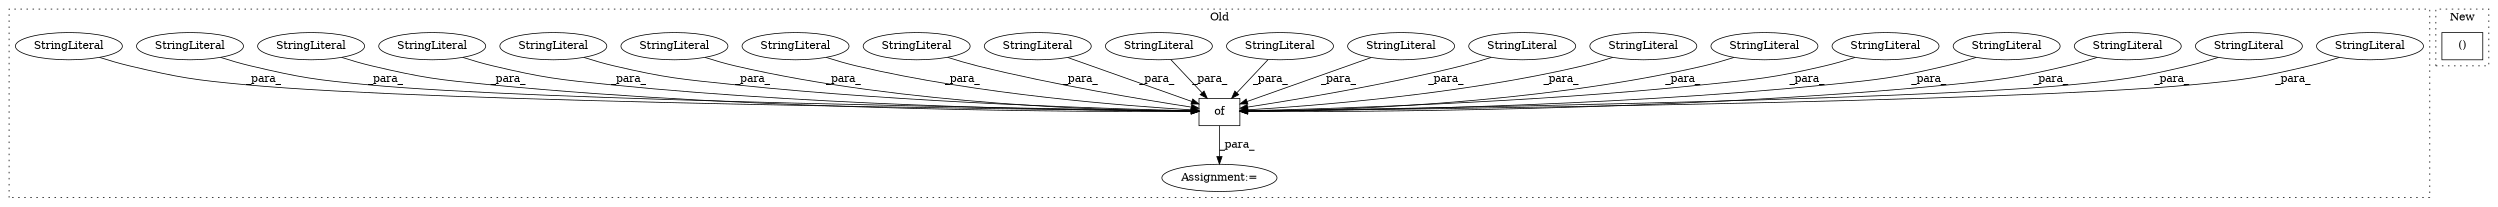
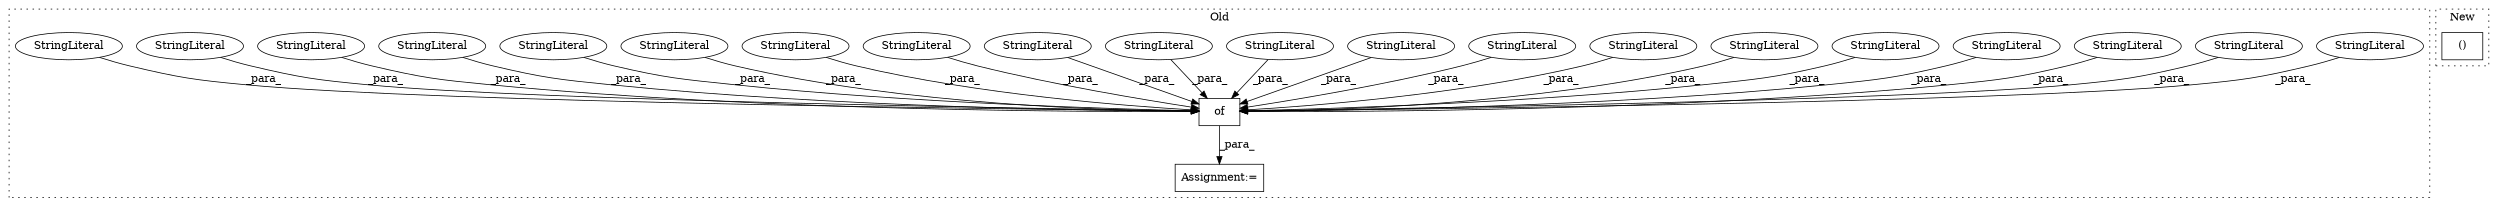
  digraph {
    node [a=45 l=6 shape=ellipse]
    n1 [a=32 l="3,1" label=of s="2004,2763" shape=box]
    n2 [l=16 label=StringLiteral s=2224]
    n3 [l=25 label=StringLiteral s=2074]
    n4 [l=11 label=StringLiteral s=2348]
    n5 [label=StringLiteral s=2666]
    n6 [l=3 label=StringLiteral s=2622]
    n7 [label=StringLiteral s=2241]
    n8 [label=StringLiteral s=2485]
    n9 [l=3 label=StringLiteral s=2644]
    n10 [l=21 label=StringLiteral s=2580]
    n11 [l=12 label=StringLiteral s=2266]
    n12 [l=19 label=StringLiteral s=2602]
    n13 [l=3 label=StringLiteral s=2220]
    n14 [l=3 label=StringLiteral s=2200]
    n15 [l=27 label=StringLiteral s=2719]
    n16 [label=StringLiteral s=2750]
    n17 [l=10 label=StringLiteral s=2046]
-   n18 [a=7 l=1 label="Assignment:=" s=1999]
+   n18 [a=7 l=1 label="Assignment:=" s=1999 shape=box]
    n19 [l=14 label=StringLiteral s=2027]
    n20 [l=28 label=StringLiteral s=2551]
    n21 [l=22 label=StringLiteral s=2433]
    n22 [l=17 label=StringLiteral s=2694]
    n23 [a=106 l=20 label="()" s=2527 shape=box]
    subgraph cluster_1 {
      label=Old
      style=dotted
      n1
      n2
      n3
      n4
      n5
      n6
      n7
      n8
      n9
      n10
      n11
      n12
      n13
      n14
      n15
      n16
      n17
      n18
      n19
      n20
      n21
      n22
    }
    subgraph cluster_2 {
      label=New
      style=dotted
      n23
    }
    n1 -> n18 [label=_para_]
    n2 -> n1 [label=_para_]
    n3 -> n1 [label=_para_]
    n4 -> n1 [label=_para_]
    n5 -> n1 [label=_para_]
    n6 -> n1 [label=_para_]
    n7 -> n1 [label=_para_]
    n8 -> n1 [label=_para_]
    n9 -> n1 [label=_para_]
    n10 -> n1 [label=_para_]
    n11 -> n1 [label=_para_]
    n12 -> n1 [label=_para_]
    n13 -> n1 [label=_para_]
    n14 -> n1 [label=_para_]
    n15 -> n1 [label=_para_]
    n16 -> n1 [label=_para_]
    n17 -> n1 [label=_para_]
    n19 -> n1 [label=_para_]
    n20 -> n1 [label=_para_]
    n21 -> n1 [label=_para_]
    n22 -> n1 [label=_para_]
  }
